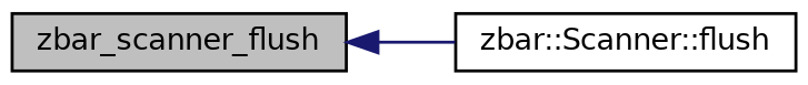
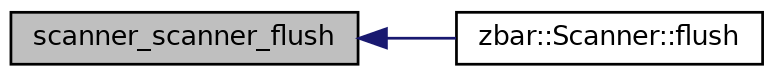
  digraph {
    rankdir=LR
    node [color=black fontname=Helvetica fontsize=10 shape=record style=filled]
-   n1 [fillcolor=grey75 fontcolor=black height=0.2 label=zbar_scanner_flush width=0.4]
+   n1 [fillcolor=grey75 fontcolor=black height=0.2 label=scanner_scanner_flush width=0.4]
    n2 [fillcolor=white height=0.2 label="zbar::Scanner::flush" width=0.4]
    n1 -> n2 [color=midnightblue dir=back fontname=Helvetica fontsize=10 labelfontname=Helvetica labelfontsize=10 style=solid]
  }
